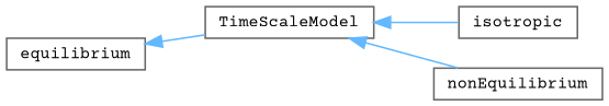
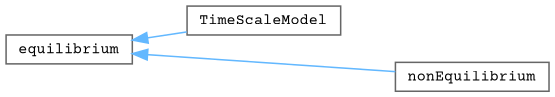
  digraph {
    fontname="Courier Prime"
    rankdir=LR
    node [color=grey40 fillcolor=white fontname="Courier Prime" fontsize=10 shape=box style=filled]
    edge [color=steelblue1 dir=back fontname="Courier Prime" fontsize=10 labelfontname=Helvetica labelfontsize=10 style=solid]
    n1 [height=0.2 label=TimeScaleModel width=0.4]
-   n2 [height=0.2 label=isotropic width=0.4]
    n3 [height=0.2 label=nonEquilibrium width=0.4]
    n4 [height=0.2 label=equilibrium width=0.4]
-   n1 -> n2
-   n1 -> n3
+   n4 -> n3
    n4 -> n1
  }
